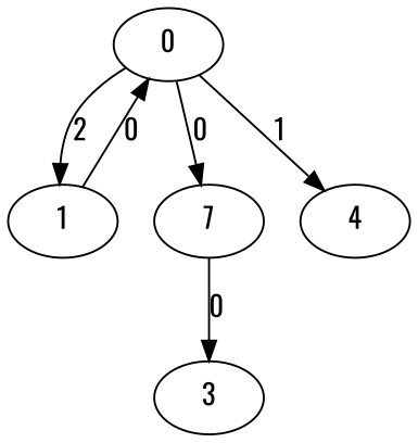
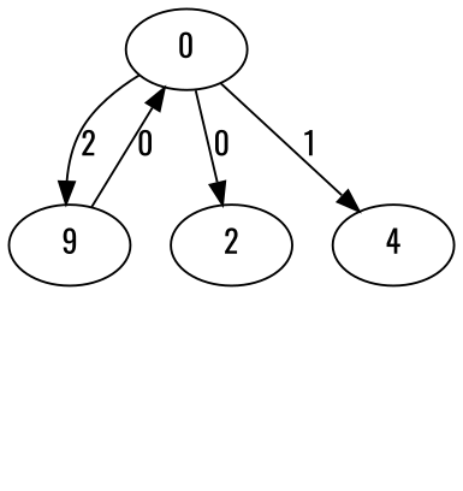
  digraph {
    fontname=Oswald
    node [fontname=Oswald]
    edge [fontname=Oswald]
    0
-   1
-   2 [label=7]
+   1 [label=9]
+   2
    4
-   3
    0 -> 1 [label=2]
    0 -> 2 [label=0]
    0 -> 4 [label=1]
    1 -> 0 [label=0]
-   2 -> 3 [label=0]
  }
